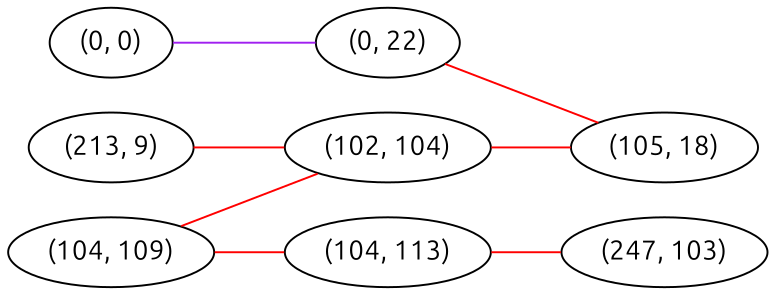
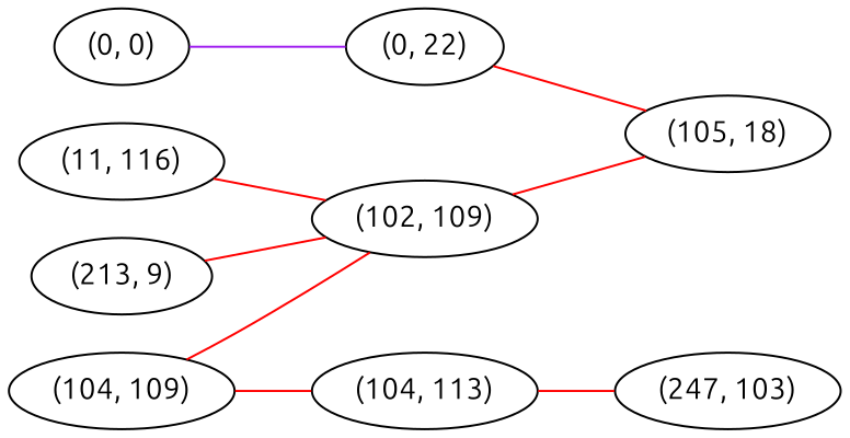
  graph {
    fontname=Ubuntu
    rankdir=LR
    node [fontname=Ubuntu]
    edge [color=red fontname=Ubuntu weight=1]
    n1 [label="(0, 22)"]
    "(0, 0)"
    "(105, 18)"
    "(104, 109)"
-   "(102, 109)" [label="(102, 104)"]
+   "(102, 109)"
    "(104, 113)"
    "(247, 103)"
    "(213, 9)"
+   "(11, 116)"
    n1 -- "(105, 18)"
    "(0, 0)" -- n1 [color=purple weight=4]
    "(104, 109)" -- "(102, 109)"
    "(104, 109)" -- "(104, 113)"
    "(102, 109)" -- "(105, 18)"
    "(104, 113)" -- "(247, 103)"
    "(213, 9)" -- "(102, 109)"
+   "(11, 116)" -- "(102, 109)"
  }
